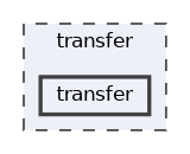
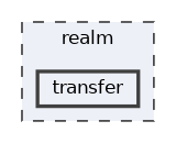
  digraph {
    compound=true
    n1 [color=grey25 fillcolor="#edf0f7" fontname=Helvetica fontsize=10 height=0.2 label=transfer shape=box style="filled,bold" width=0.4]
    subgraph cluster_1 {
      bgcolor="#edf0f7"
      fontname=Helvetica
      fontsize=10
-     label=transfer
+     label=realm
      pencolor=grey25
      style="filled,dashed"
      n1
    }
  }
